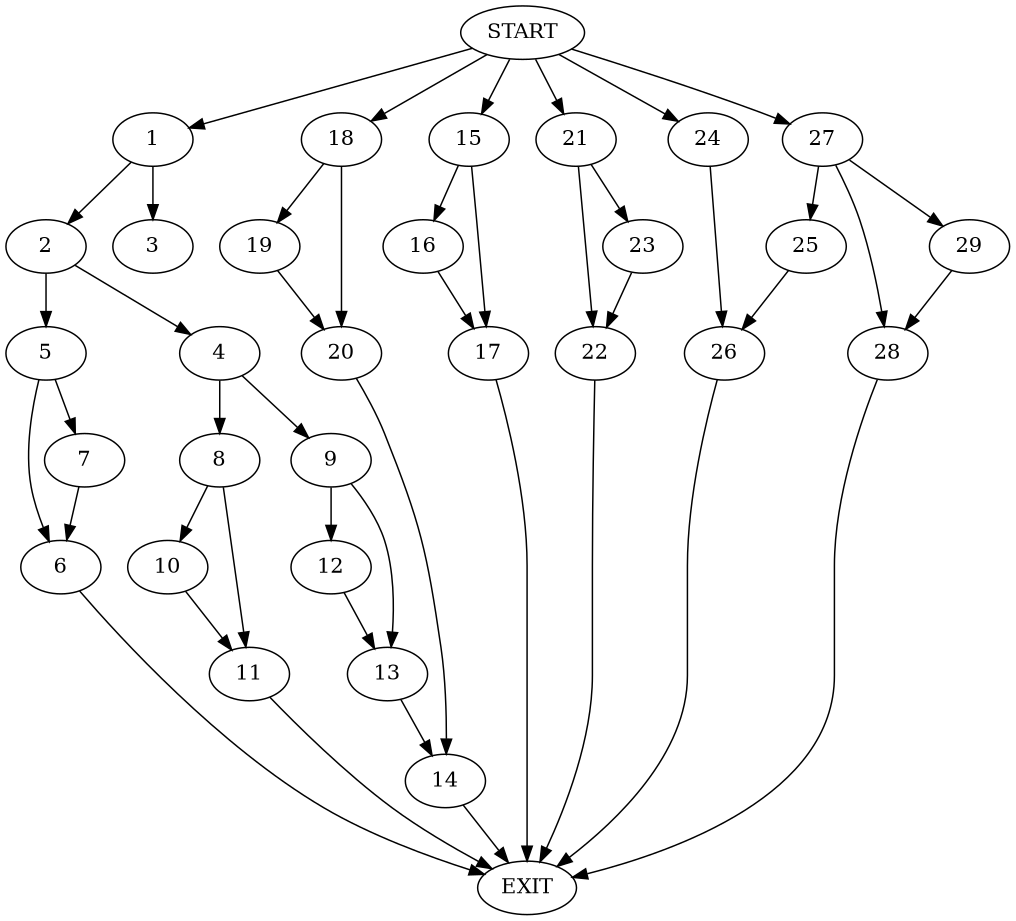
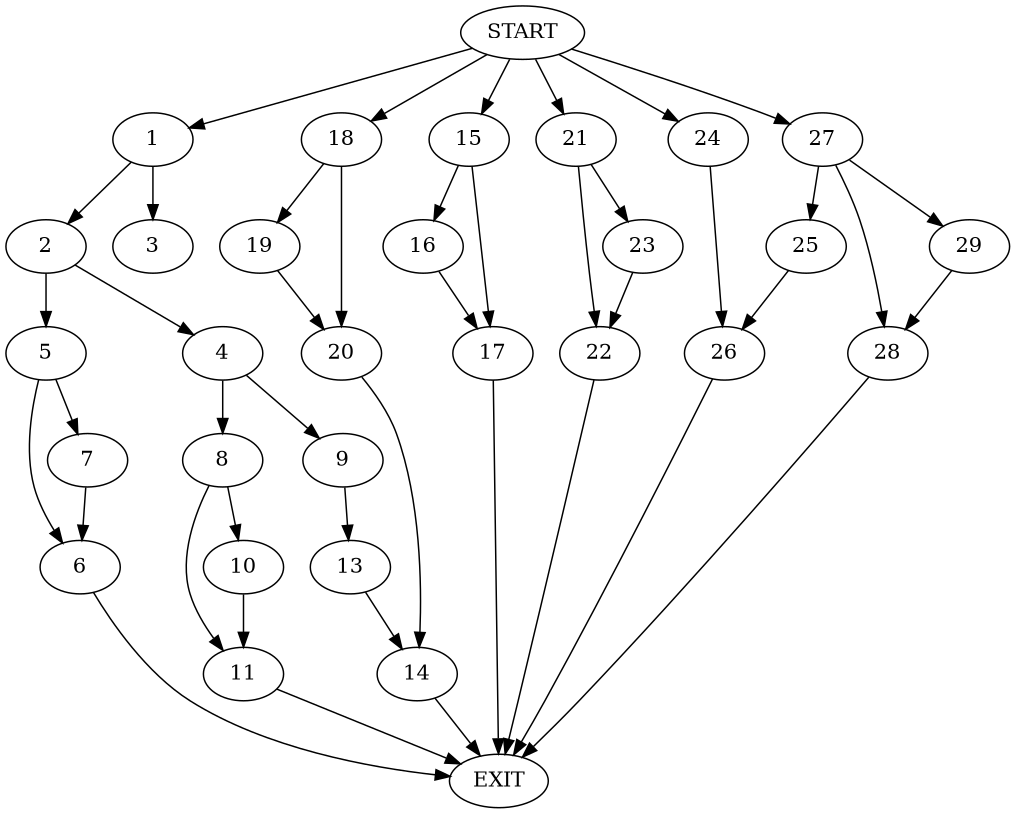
  digraph {
    n1 [label=START]
    1
    15
    18
    21
    24
    27
    2
    3
    16
    17
    19
    20
    22
    23
    26
    25
    28
    29
    n20 [label=EXIT]
    4
    5
    8
    9
    6
    7
    10
    11
-   12
    13
    14
    n1 -> 1
    n1 -> 15
    n1 -> 18
    n1 -> 21
    n1 -> 24
    n1 -> 27
    1 -> 2
    1 -> 3
    15 -> 16
    15 -> 17
    18 -> 19
    18 -> 20
    21 -> 22
    21 -> 23
    24 -> 26
    27 -> 25
    27 -> 28
    27 -> 29
    2 -> 4
    2 -> 5
    16 -> 17
    17 -> n20
    19 -> 20
    20 -> 14
    22 -> n20
    23 -> 22
    26 -> n20
    25 -> 26
    28 -> n20
    29 -> 28
    4 -> 8
    4 -> 9
    5 -> 6
    5 -> 7
    8 -> 10
    8 -> 11
-   9 -> 12
    9 -> 13
    6 -> n20
    7 -> 6
    10 -> 11
    11 -> n20
-   12 -> 13
    13 -> 14
    14 -> n20
  }
